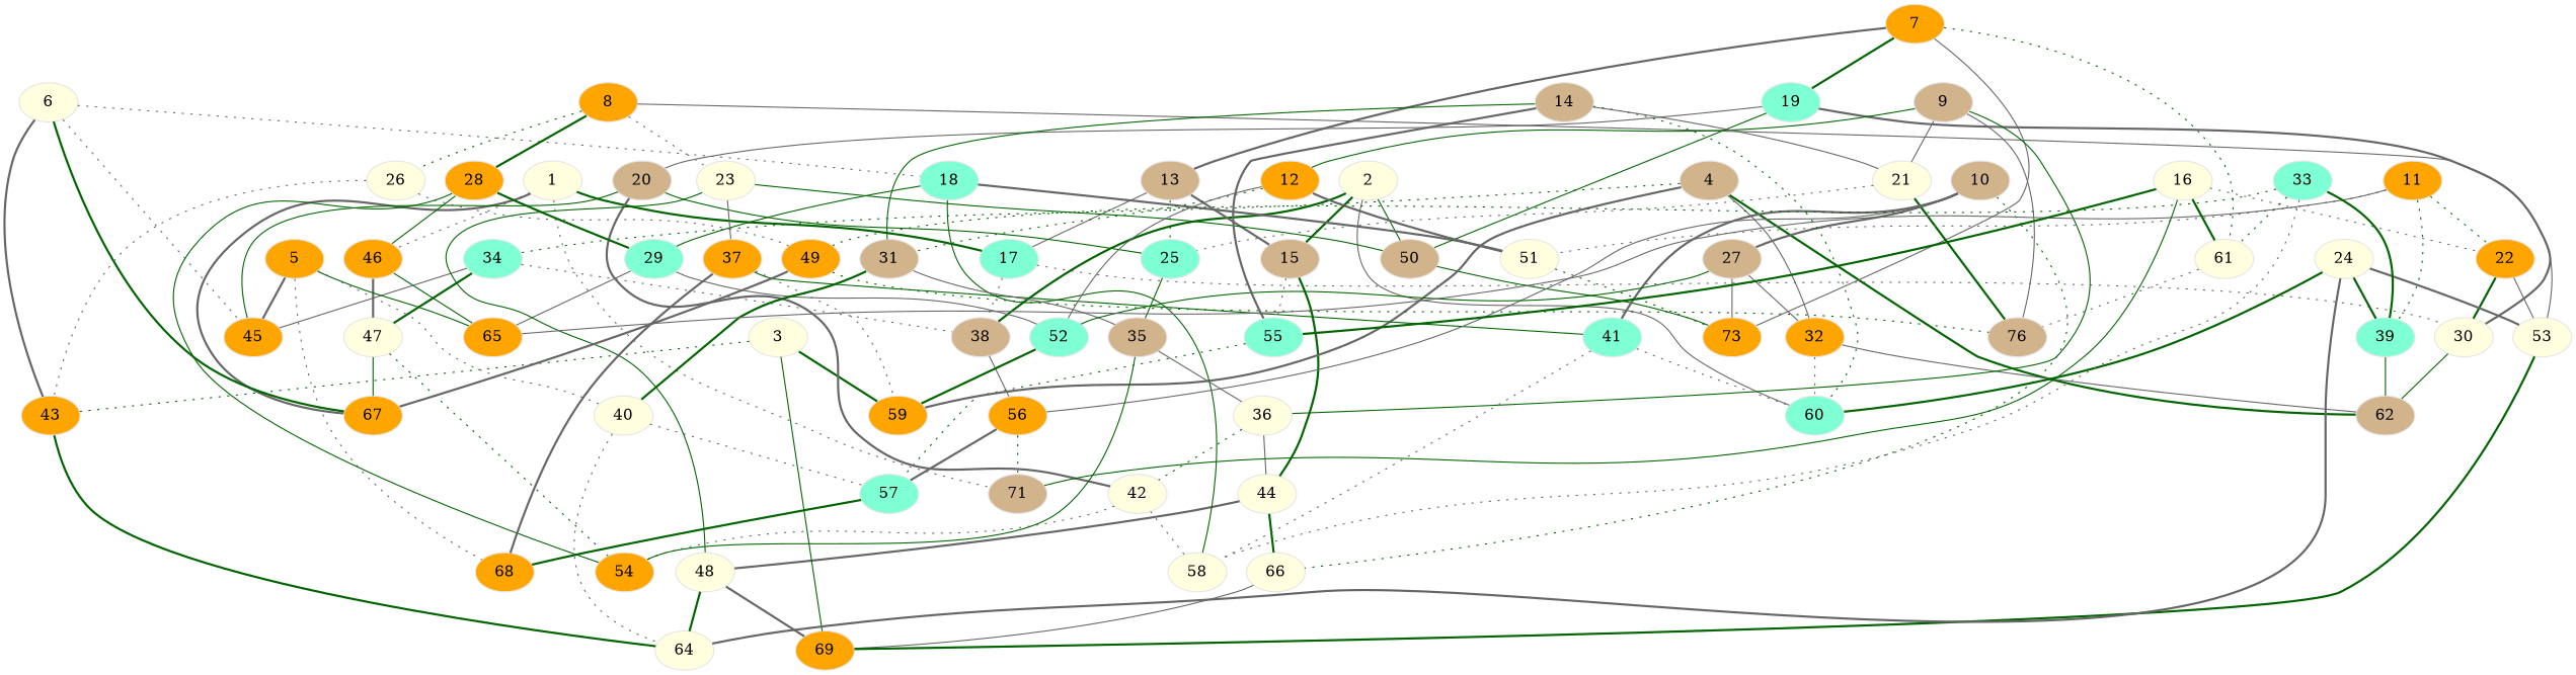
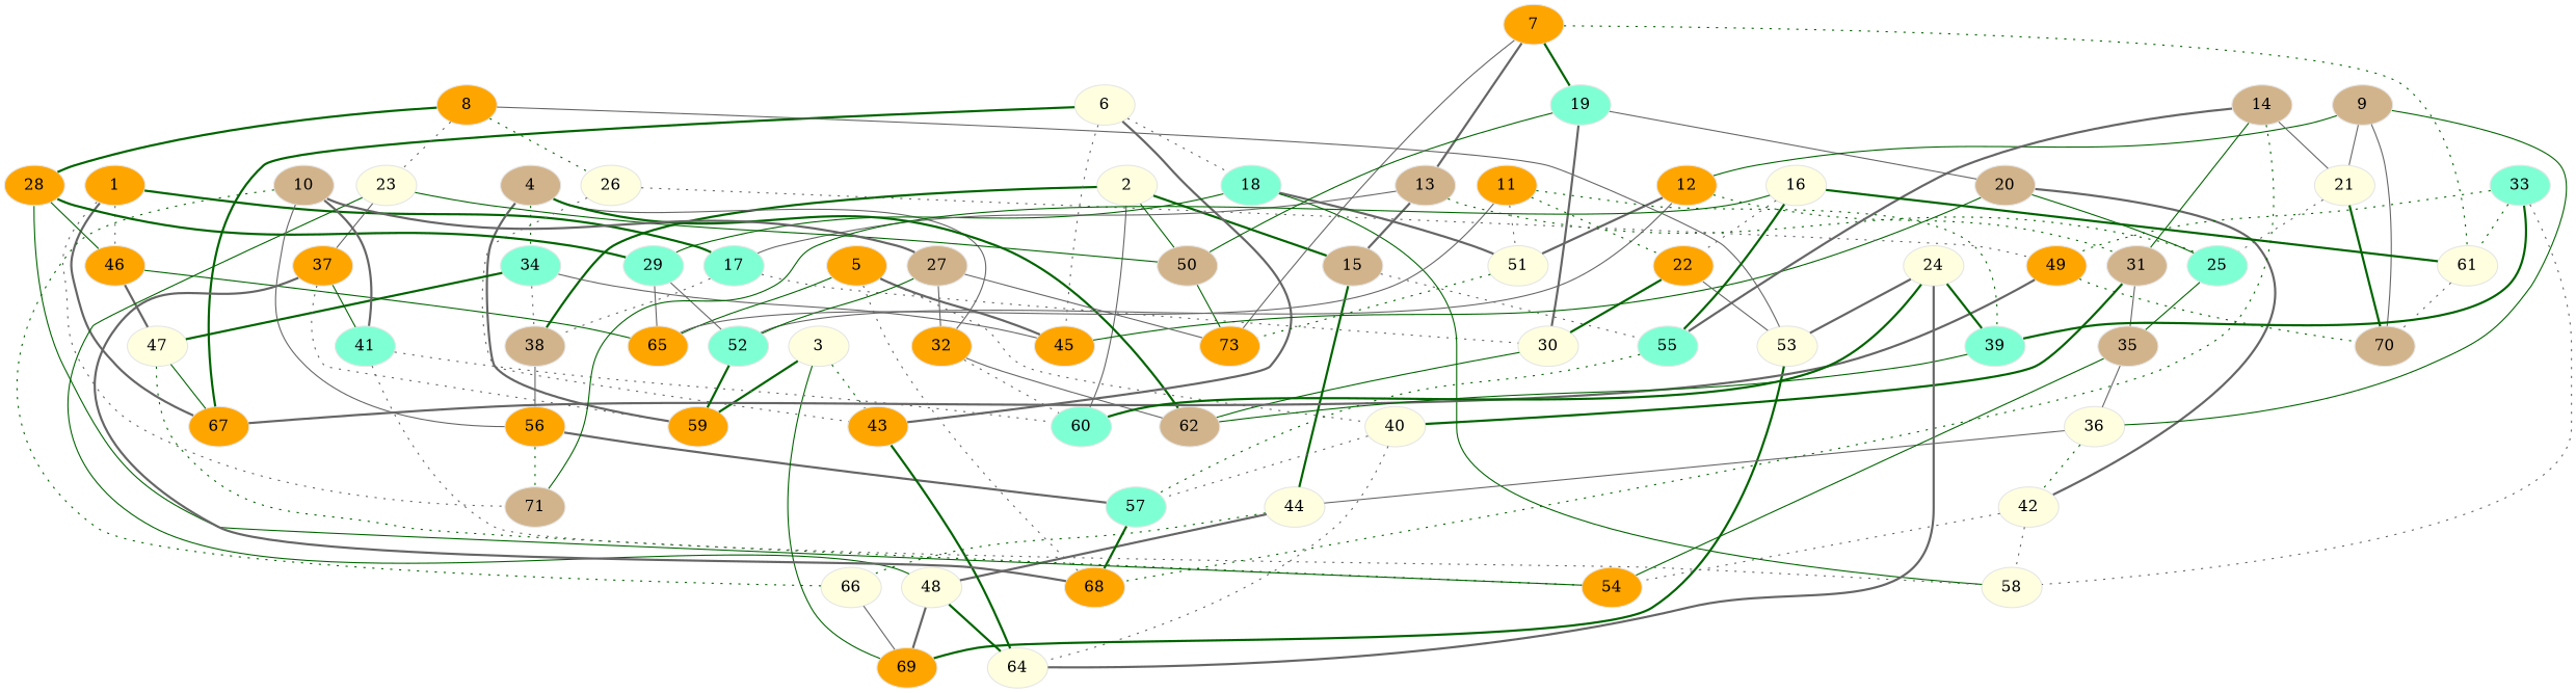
  graph {
    node [color=gray90 fillcolor=orange style=filled]
    edge [color=gray40 style=solid]
    17 [fillcolor=aquamarine]
-   1 [fillcolor=lightyellow]
+   1
    46
    67
    71 [fillcolor=tan]
    38 [fillcolor=tan]
    30 [fillcolor=lightyellow]
    65
    47 [fillcolor=lightyellow]
    2 [fillcolor=lightyellow]
    15 [fillcolor=tan]
    50 [fillcolor=tan]
    60 [fillcolor=aquamarine]
    55 [fillcolor=aquamarine]
    44 [fillcolor=lightyellow]
    56
    n17 [label=73]
    3 [fillcolor=lightyellow]
    43
    59
    69
    64 [fillcolor=lightyellow]
    66 [fillcolor=lightyellow]
    4 [fillcolor=tan]
    32
    34 [fillcolor=aquamarine]
    62 [fillcolor=tan]
    45
    40 [fillcolor=lightyellow]
    5
    68
    57 [fillcolor=aquamarine]
    6 [fillcolor=lightyellow]
    18 [fillcolor=aquamarine]
    51 [fillcolor=lightyellow]
    29 [fillcolor=aquamarine]
    58 [fillcolor=lightyellow]
    13 [fillcolor=tan]
    7
    19 [fillcolor=aquamarine]
    61 [fillcolor=lightyellow]
    25 [fillcolor=aquamarine]
    20 [fillcolor=tan]
-   70 [fillcolor=tan label=76]
+   70 [fillcolor=tan]
    23 [fillcolor=lightyellow]
    8
    26 [fillcolor=lightyellow]
    28
    53 [fillcolor=lightyellow]
    37
    48 [fillcolor=lightyellow]
    49
    54
    9 [fillcolor=tan]
    12
    21 [fillcolor=lightyellow]
    36 [fillcolor=lightyellow]
    31 [fillcolor=tan]
    52 [fillcolor=aquamarine]
    42 [fillcolor=lightyellow]
    10 [fillcolor=tan]
    27 [fillcolor=tan]
    41 [fillcolor=aquamarine]
    11
    22
    39 [fillcolor=aquamarine]
    35 [fillcolor=tan]
    14 [fillcolor=tan]
    16 [fillcolor=lightyellow]
    24 [fillcolor=lightyellow]
    33 [fillcolor=aquamarine]
    17 -- 38 [style=dotted]
    17 -- 30 [style=dotted]
    1 -- 17 [color=darkgreen style=bold]
    1 -- 46 [style=dotted]
    1 -- 67 [style=bold]
    1 -- 71 [style=dotted]
    46 -- 65 [color=darkgreen]
    46 -- 47 [style=bold]
    38 -- 56
    30 -- 62 [color=darkgreen]
    47 -- 67 [color=darkgreen]
    47 -- 54 [color=darkgreen style=dotted]
    2 -- 38 [color=darkgreen style=bold]
    2 -- 15 [color=darkgreen style=bold]
    2 -- 50 [color=darkgreen]
    2 -- 60
    15 -- 55 [style=dotted]
    15 -- 44 [color=darkgreen style=bold]
    50 -- n17 [color=darkgreen]
    55 -- 57 [color=darkgreen style=dotted]
-   44 -- 66 [color=darkgreen style=bold]
+   44 -- 66 [color=darkgreen style=dotted]
    44 -- 48 [style=bold]
    56 -- 71 [color=darkgreen style=dotted]
    56 -- 57 [style=bold]
    3 -- 43 [color=darkgreen style=dotted]
    3 -- 59 [color=darkgreen style=bold]
    3 -- 69 [color=darkgreen]
    43 -- 64 [color=darkgreen style=bold]
    66 -- 69
    4 -- 59 [style=bold]
    4 -- 32
    4 -- 34 [color=darkgreen style=dotted]
    4 -- 62 [color=darkgreen style=bold]
    32 -- 60 [style=dotted]
    32 -- 62
    34 -- 38 [style=dotted]
    34 -- 47 [color=darkgreen style=bold]
    34 -- 45
    40 -- 64 [style=dotted]
    40 -- 57 [style=dotted]
    5 -- 65 [color=darkgreen]
    5 -- 45 [style=bold]
    5 -- 40 [style=dotted]
    5 -- 68 [style=dotted]
    57 -- 68 [color=darkgreen style=bold]
    6 -- 67 [color=darkgreen style=bold]
    6 -- 43 [style=bold]
    6 -- 45 [style=dotted]
    6 -- 18 [style=dotted]
    18 -- 51 [style=bold]
    18 -- 29 [color=darkgreen]
    18 -- 58 [color=darkgreen]
    51 -- n17 [color=darkgreen style=dotted]
    29 -- 65
    29 -- 52
    13 -- 17
    13 -- 15 [style=bold]
    13 -- 25 [color=darkgreen style=dotted]
    7 -- n17
    7 -- 13 [style=bold]
    7 -- 19 [color=darkgreen style=bold]
    7 -- 61 [color=darkgreen style=dotted]
    19 -- 30 [style=bold]
    19 -- 50 [color=darkgreen]
    19 -- 20
    61 -- 70 [style=dotted]
    25 -- 35 [color=darkgreen]
    20 -- 45 [color=darkgreen]
    20 -- 25 [color=darkgreen]
    20 -- 42 [style=bold]
    23 -- 50 [color=darkgreen]
    23 -- 37
    23 -- 48 [color=darkgreen]
    8 -- 23 [style=dotted]
    8 -- 26 [color=darkgreen style=dotted]
    8 -- 28 [color=darkgreen style=bold]
    8 -- 53
    26 -- 43 [style=dotted]
    26 -- 49 [style=dotted]
    28 -- 46 [color=darkgreen]
    28 -- 29 [color=darkgreen style=bold]
    28 -- 54 [color=darkgreen]
    53 -- 69 [color=darkgreen style=bold]
    37 -- 59 [style=dotted]
    37 -- 68 [style=bold]
    37 -- 41 [color=darkgreen]
    48 -- 69 [style=bold]
    48 -- 64 [color=darkgreen style=bold]
    49 -- 67 [style=bold]
    49 -- 70 [color=darkgreen style=dotted]
    9 -- 70
    9 -- 12 [color=darkgreen]
    9 -- 21
    9 -- 36 [color=darkgreen]
    12 -- 51 [style=bold]
    12 -- 31 [color=darkgreen style=dotted]
    12 -- 52
    21 -- 25 [style=dotted]
    21 -- 70 [color=darkgreen style=bold]
    36 -- 44
    36 -- 42 [color=darkgreen style=dotted]
    31 -- 40 [color=darkgreen style=bold]
    31 -- 35
    52 -- 59 [color=darkgreen style=bold]
    42 -- 58 [style=dotted]
    42 -- 54 [style=dotted]
    10 -- 56
    10 -- 66 [color=darkgreen style=dotted]
    10 -- 27 [style=bold]
    10 -- 41 [style=bold]
    27 -- n17
    27 -- 32
    27 -- 52 [color=darkgreen]
    41 -- 60 [style=dotted]
    41 -- 58 [style=dotted]
    11 -- 65
    11 -- 51 [style=dotted]
    11 -- 22 [color=darkgreen style=dotted]
    11 -- 39 [color=darkgreen style=dotted]
    22 -- 30 [color=darkgreen style=bold]
    22 -- 53
    39 -- 62 [color=darkgreen]
    35 -- 54 [color=darkgreen]
    35 -- 36
    14 -- 55 [style=bold]
-   14 -- 60 [color=darkgreen style=dotted]
+   14 -- 68 [color=darkgreen style=dotted]
    14 -- 21
    14 -- 31 [color=darkgreen]
    16 -- 71 [color=darkgreen]
    16 -- 55 [color=darkgreen style=bold]
    16 -- 61 [color=darkgreen style=bold]
    16 -- 22 [style=dotted]
    24 -- 60 [color=darkgreen style=bold]
    24 -- 64 [style=bold]
    24 -- 53 [style=bold]
    24 -- 39 [color=darkgreen style=bold]
    33 -- 58 [style=dotted]
    33 -- 61 [color=darkgreen style=dotted]
    33 -- 49 [color=darkgreen style=dotted]
    33 -- 39 [color=darkgreen style=bold]
  }
